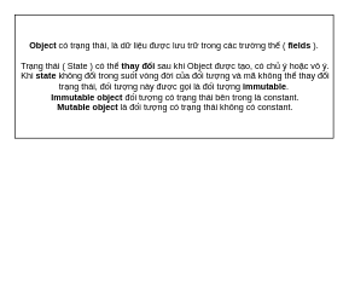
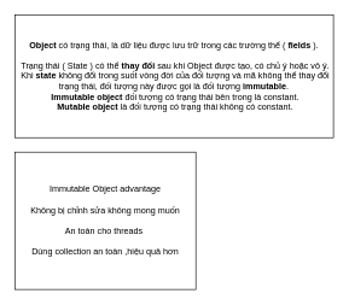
  <mxCell id="0" />
  <mxCell id="1" parent="0" />
  <mxCell id="2" value="&lt;b&gt;Object &lt;/b&gt;có trạng thái, là dữ liệu được lưu trữ trong các trường thể ( &lt;b&gt;fields &lt;/b&gt;).&lt;div&gt;&lt;br&gt;&lt;div&gt;&amp;nbsp;Trạng thái ( State ) có thể &lt;b&gt;thay đổi&lt;/b&gt; sau khi Object&amp;nbsp;được tạo, có chủ ý hoặc vô ý.&lt;/div&gt;&lt;div&gt;&amp;nbsp;Khi &lt;b&gt;state&lt;/b&gt; không đổi trong suốt vòng đời của đối tượng và mã không thể thay đổi trạng thái, đối tượng này được gọi là đối tượng &lt;b&gt;immutable&lt;/b&gt;.&lt;/div&gt;&lt;div&gt;&amp;nbsp;&lt;b&gt;Immutable object&lt;/b&gt; đối tượng có trạng thái bên trong là constant.&lt;/div&gt;&lt;div&gt;&amp;nbsp; &lt;b&gt;Mutable object&lt;/b&gt; là đối tượng có trạng thái không có constant.&amp;nbsp;&lt;/div&gt;&lt;/div&gt;" style="rounded=0;whiteSpace=wrap;html=1;" parent="1" vertex="1"><mxGeometry x="20" y="20" width="440" height="170" as="geometry" /></mxCell>
+ <mxCell id="3" value="Immutable Object advantage&lt;div&gt;&lt;br&gt;&lt;/div&gt;&lt;div&gt;Không bị chỉnh sửa không mong muốn&lt;/div&gt;&lt;div&gt;&lt;br&gt;&lt;/div&gt;&lt;div&gt;An toàn cho threads&amp;nbsp;&lt;br&gt;&lt;br&gt;Dùng collection an toàn ,hiệu quả hơn&lt;/div&gt;" style="rounded=0;whiteSpace=wrap;html=1;" parent="1" vertex="1"><mxGeometry x="20" y="210" width="250" height="190" as="geometry" /></mxCell>
